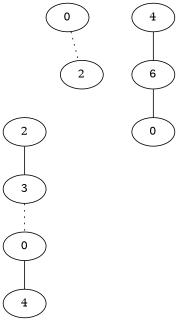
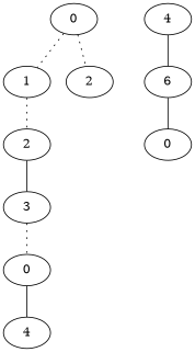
  graph {
    n1 [label=0]
+   n2 [label=1]
    n3 [label=2]
    n4 [label=2]
    n5 [label=3]
    n6 [label=0]
    n7 [label=4]
    n8 [label=4]
    n9 [label=6]
    n10 [label=0]
+   n1 -- n2 [style=dotted]
    n1 -- n3 [style=dotted]
+   n2 -- n4 [style=dotted]
    n4 -- n5
    n5 -- n6 [style=dotted]
    n6 -- n7
    n8 -- n9
    n9 -- n10
  }
